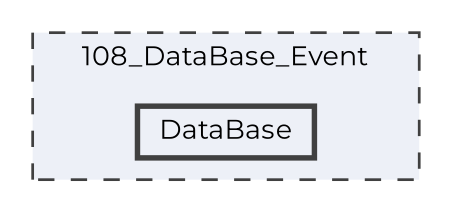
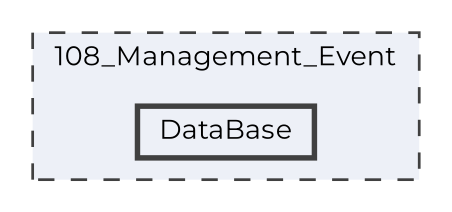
  digraph {
    compound=true
    fontname=Montserrat
    n1 [color=grey25 fillcolor="#edf0f7" fontname=Montserrat fontsize=10 height=0.2 label=DataBase shape=box style="filled,bold" width=0.4]
    subgraph cluster_1 {
      bgcolor="#edf0f7"
      fontsize=10
-     label="108_DataBase_Event"
+     label="108_Management_Event"
      pencolor=grey25
      style="filled,dashed"
      n1
    }
  }
